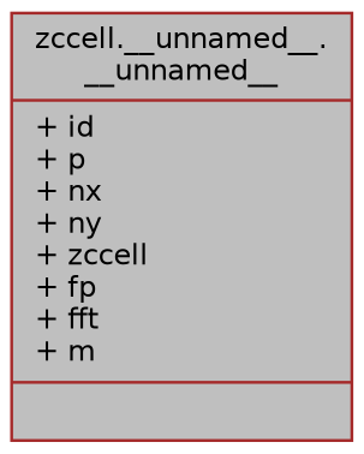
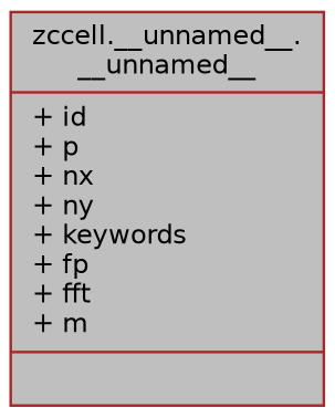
  digraph {
-   n1 [color=brown fillcolor=grey75 fontcolor=black fontname=Helvetica fontsize=10 height=0.2 label="{zccell.__unnamed__.\l__unnamed__\n|+ id\l+ p\l+ nx\l+ ny\l+ zccell\l+ fp\l+ fft\l+ m\l|}" shape=record style=filled width=0.4]
+   n1 [color=brown fillcolor=grey75 fontcolor=black fontname=Helvetica fontsize=10 height=0.2 label="{zccell.__unnamed__.\l__unnamed__\n|+ id\l+ p\l+ nx\l+ ny\l+ keywords\l+ fp\l+ fft\l+ m\l|}" shape=record style=filled width=0.4]
  }
